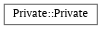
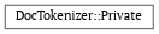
  digraph {
    rankdir=TB
    fontname="PT Serif"
-   n1 [color=grey40 fillcolor=white fontname="PT Serif" fontsize=10 height=0.2 label="Private::Private" shape=box style=filled width=0.4]
+   n1 [color=grey40 fillcolor=white fontname="PT Serif" fontsize=10 height=0.2 label="DocTokenizer::Private" shape=box style=filled width=0.4]
  }
